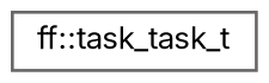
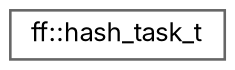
  digraph {
    rankdir=TB
    fontname=Inter
-   n1 [color=grey40 fillcolor=white fontname=Inter fontsize=10 height=0.2 label="ff::task_task_t" shape=box style=filled width=0.4]
+   n1 [color=grey40 fillcolor=white fontname=Inter fontsize=10 height=0.2 label="ff::hash_task_t" shape=box style=filled width=0.4]
  }
